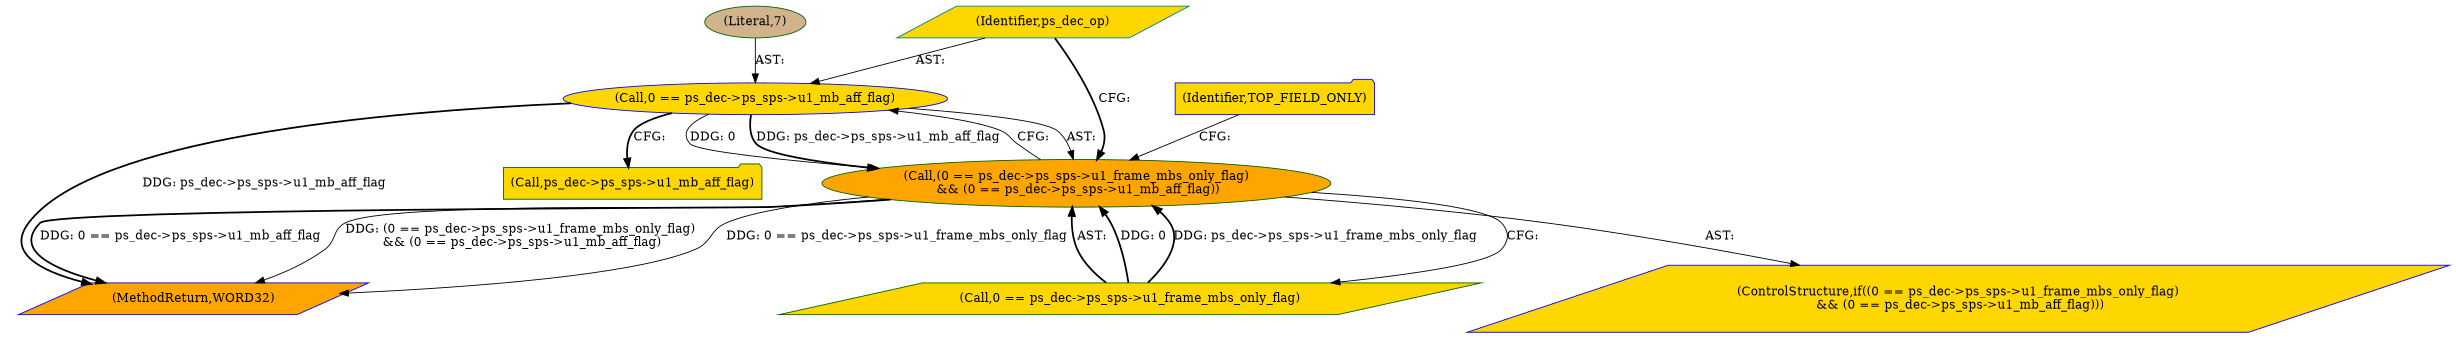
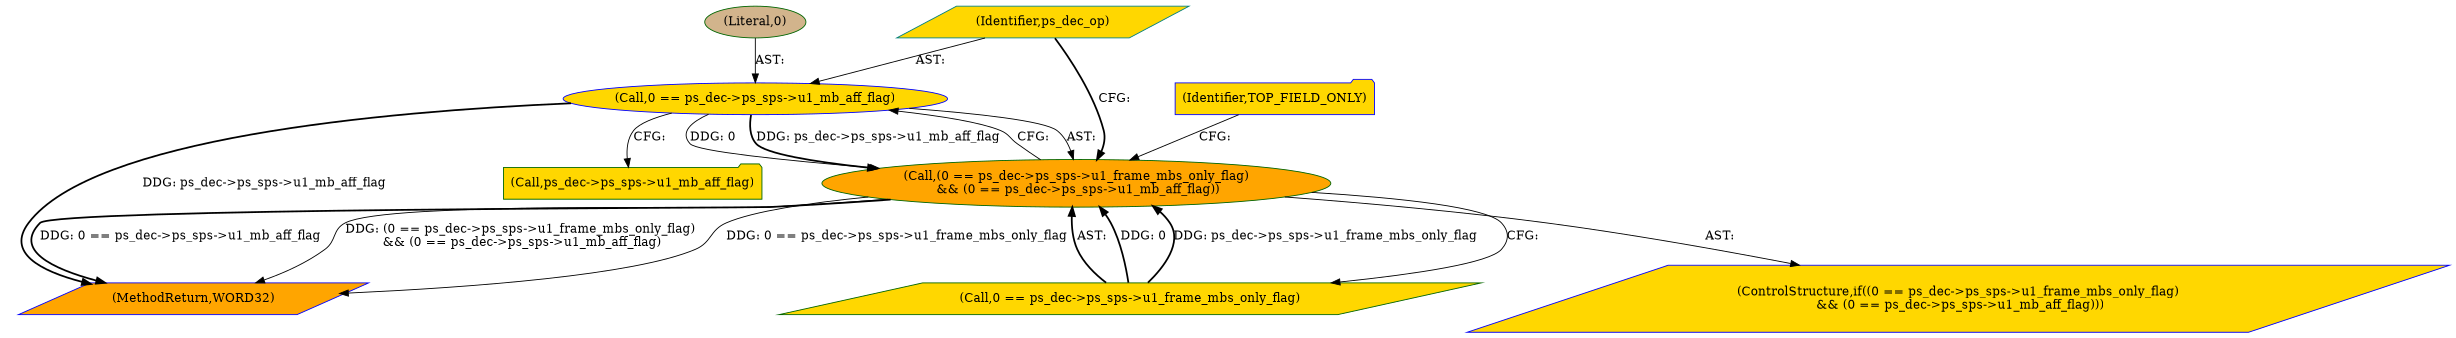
  digraph {
    node [color=blue fillcolor=gold shape=parallelogram style=filled]
    edge [style=solid]
    n1 [label="(Call,0 == ps_dec->ps_sps->u1_mb_aff_flag)" shape=ellipse]
    n2 [color=darkgreen fillcolor=orange label="(Call,(0 == ps_dec->ps_sps->u1_frame_mbs_only_flag)\n && (0 == ps_dec->ps_sps->u1_mb_aff_flag))" shape=ellipse]
    n3 [color=darkgreen label="(Call,ps_dec->ps_sps->u1_mb_aff_flag)" shape=folder]
    n4 [fillcolor=orange label="(MethodReturn,WORD32)"]
    n5 [color=darkgreen label="(Call,0 == ps_dec->ps_sps->u1_frame_mbs_only_flag)"]
    n6 [label="(ControlStructure,if((0 == ps_dec->ps_sps->u1_frame_mbs_only_flag)\n && (0 == ps_dec->ps_sps->u1_mb_aff_flag)))"]
-   n7 [color=darkgreen fillcolor=tan label="(Literal,7)" shape=ellipse]
+   n7 [color=darkgreen fillcolor=tan label="(Literal,0)" shape=ellipse]
    n8 [label="(Identifier,TOP_FIELD_ONLY)" shape=folder]
    n9 [color=teal label="(Identifier,ps_dec_op)"]
    n1 -> n2 [label="AST: "]
    n1 -> n2 [label="DDG: 0"]
    n1 -> n2 [label="DDG: ps_dec->ps_sps->u1_mb_aff_flag" style=bold]
-   n1 -> n3 [label="CFG: " style=bold]
+   n1 -> n3 [label="CFG: "]
    n1 -> n4 [label="DDG: ps_dec->ps_sps->u1_mb_aff_flag" style=bold]
    n2 -> n1 [label="CFG: "]
    n2 -> n4 [label="DDG: (0 == ps_dec->ps_sps->u1_frame_mbs_only_flag)\n && (0 == ps_dec->ps_sps->u1_mb_aff_flag)"]
    n2 -> n4 [label="DDG: 0 == ps_dec->ps_sps->u1_frame_mbs_only_flag"]
    n2 -> n4 [label="DDG: 0 == ps_dec->ps_sps->u1_mb_aff_flag" style=bold]
    n2 -> n5 [label="CFG: "]
    n2 -> n6 [label="AST: "]
    n5 -> n2 [label="AST: " style=bold]
    n5 -> n2 [label="DDG: 0" style=bold]
    n5 -> n2 [label="DDG: ps_dec->ps_sps->u1_frame_mbs_only_flag" style=bold]
    n7 -> n1 [label="AST: "]
    n8 -> n2 [label="CFG: "]
    n9 -> n1 [label="AST: "]
    n9 -> n2 [label="CFG: " style=bold]
  }
